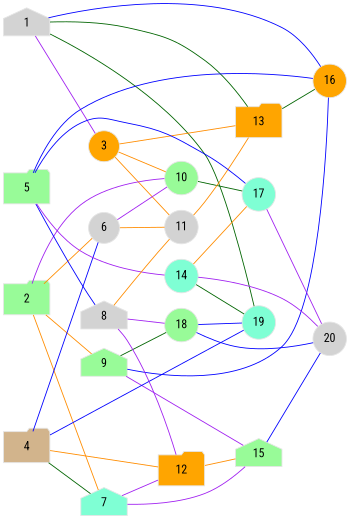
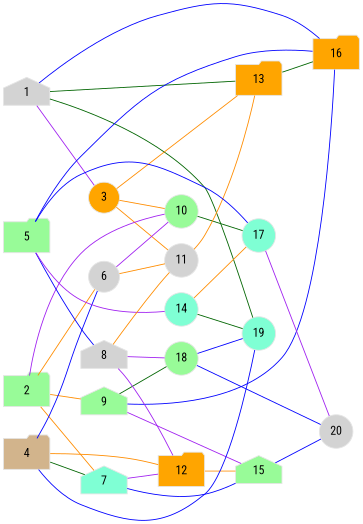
  graph {
    fontname="Roboto Condensed"
    rankdir=LR
    node [color=gray90 fillcolor=palegreen fontname="Roboto Condensed" shape=circle style=filled]
    edge [color=darkorange fontname="Roboto Condensed"]
    1 [fillcolor=lightgrey shape=house]
    3 [fillcolor=orange]
    13 [fillcolor=orange shape=folder]
-   16 [fillcolor=orange]
+   16 [fillcolor=orange shape=folder]
    19 [fillcolor=aquamarine]
    10
    11 [fillcolor=lightgrey]
    2 [shape=folder]
    6 [fillcolor=lightgrey]
    7 [fillcolor=aquamarine shape=house]
    9 [shape=house]
    12 [fillcolor=orange shape=folder]
    15 [shape=house]
    18
    17 [fillcolor=aquamarine]
    4 [fillcolor=tan shape=folder]
    5 [shape=folder]
    8 [fillcolor=lightgrey shape=house]
    14 [fillcolor=aquamarine]
    20 [fillcolor=lightgrey]
    1 -- 3 [color=purple]
    1 -- 13 [color=darkgreen]
    1 -- 16 [color=blue]
    1 -- 19 [color=darkgreen]
    3 -- 13
    3 -- 10
    3 -- 11
    13 -- 16 [color=darkgreen]
    10 -- 17 [color=darkgreen]
    11 -- 13
    2 -- 10 [color=purple]
    2 -- 6
    2 -- 7
    2 -- 9
    6 -- 10 [color=purple]
    6 -- 11
    7 -- 12 [color=purple]
-   7 -- 15 [color=purple]
+   7 -- 15 [color=blue]
    9 -- 16 [color=blue]
    9 -- 15 [color=purple]
    9 -- 18 [color=darkgreen]
    12 -- 15
    15 -- 20 [color=blue]
    18 -- 19 [color=blue]
    18 -- 20 [color=blue]
    17 -- 20 [color=purple]
    4 -- 19 [color=blue]
    4 -- 6 [color=blue]
    4 -- 7 [color=darkgreen]
    4 -- 12
    5 -- 16 [color=blue]
    5 -- 17 [color=blue]
    5 -- 8 [color=blue]
    5 -- 14 [color=purple]
    8 -- 11
    8 -- 12 [color=purple]
    8 -- 18 [color=purple]
    14 -- 19 [color=darkgreen]
    14 -- 17
-   14 -- 20 [color=purple]
  }
